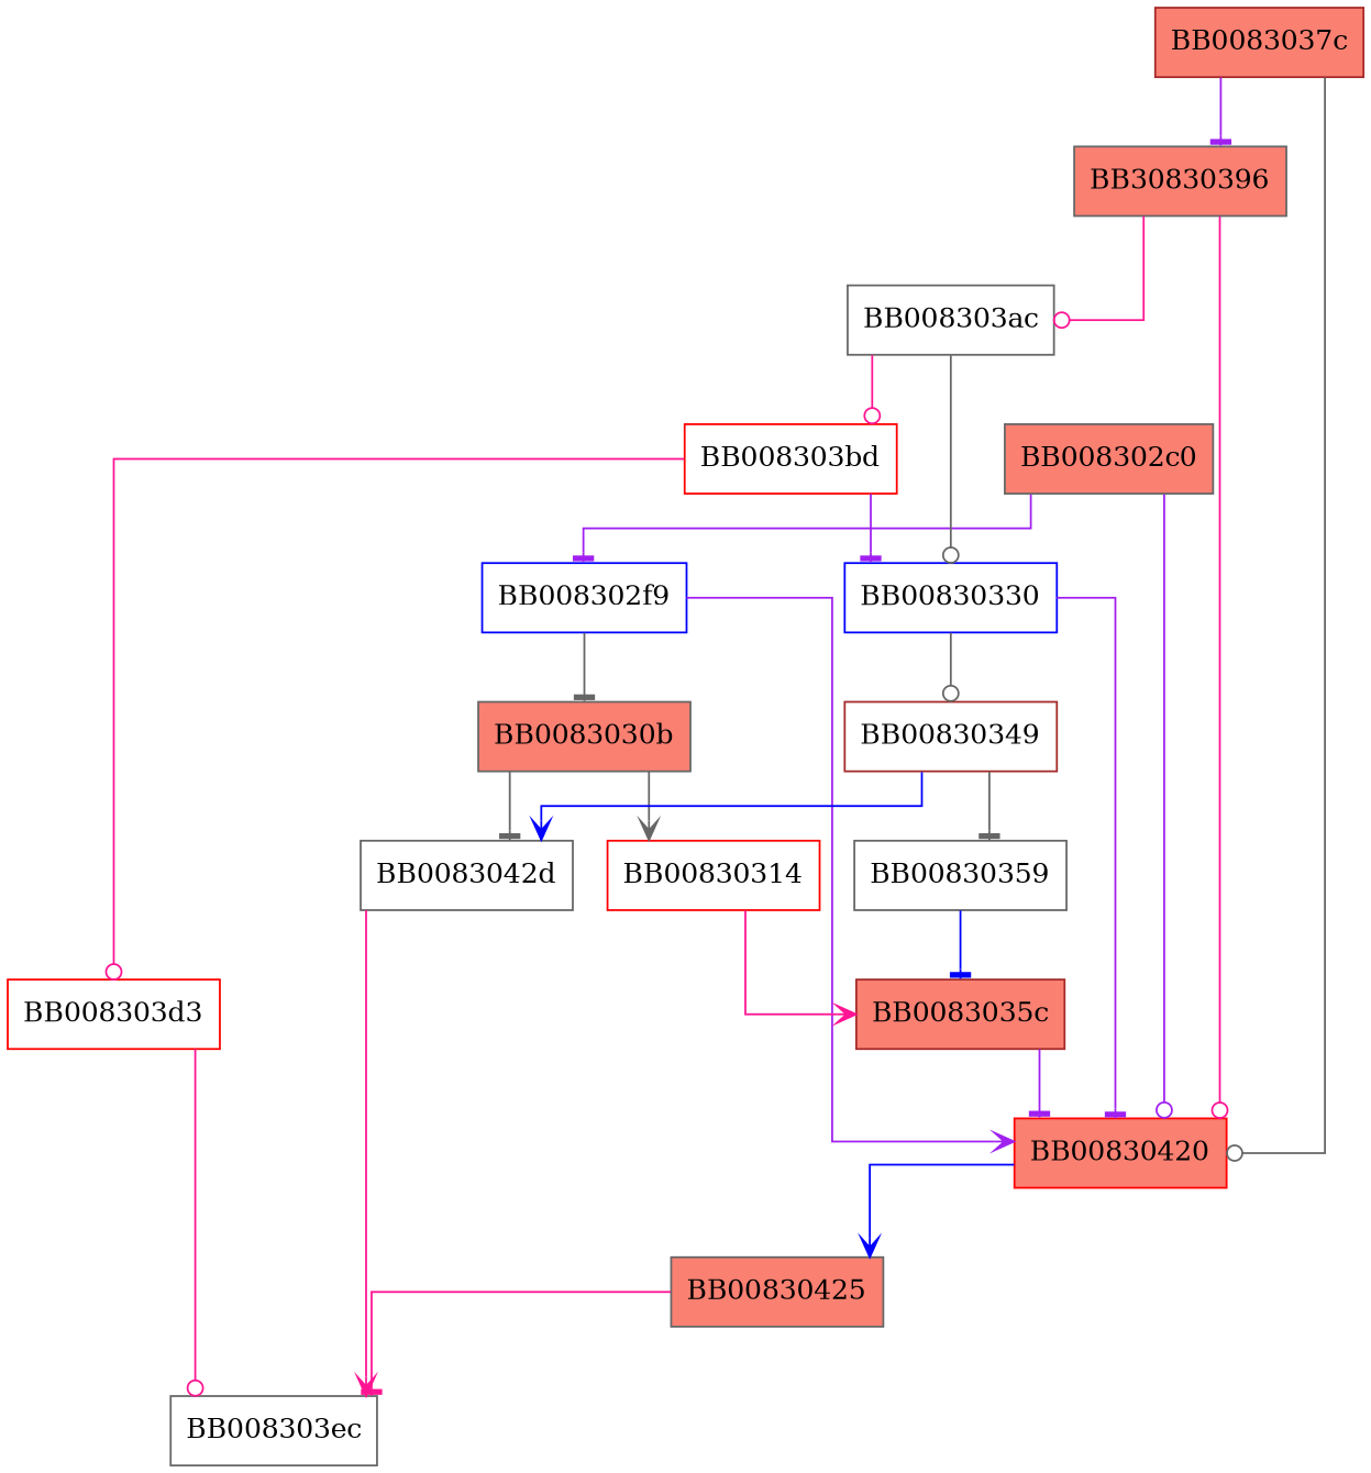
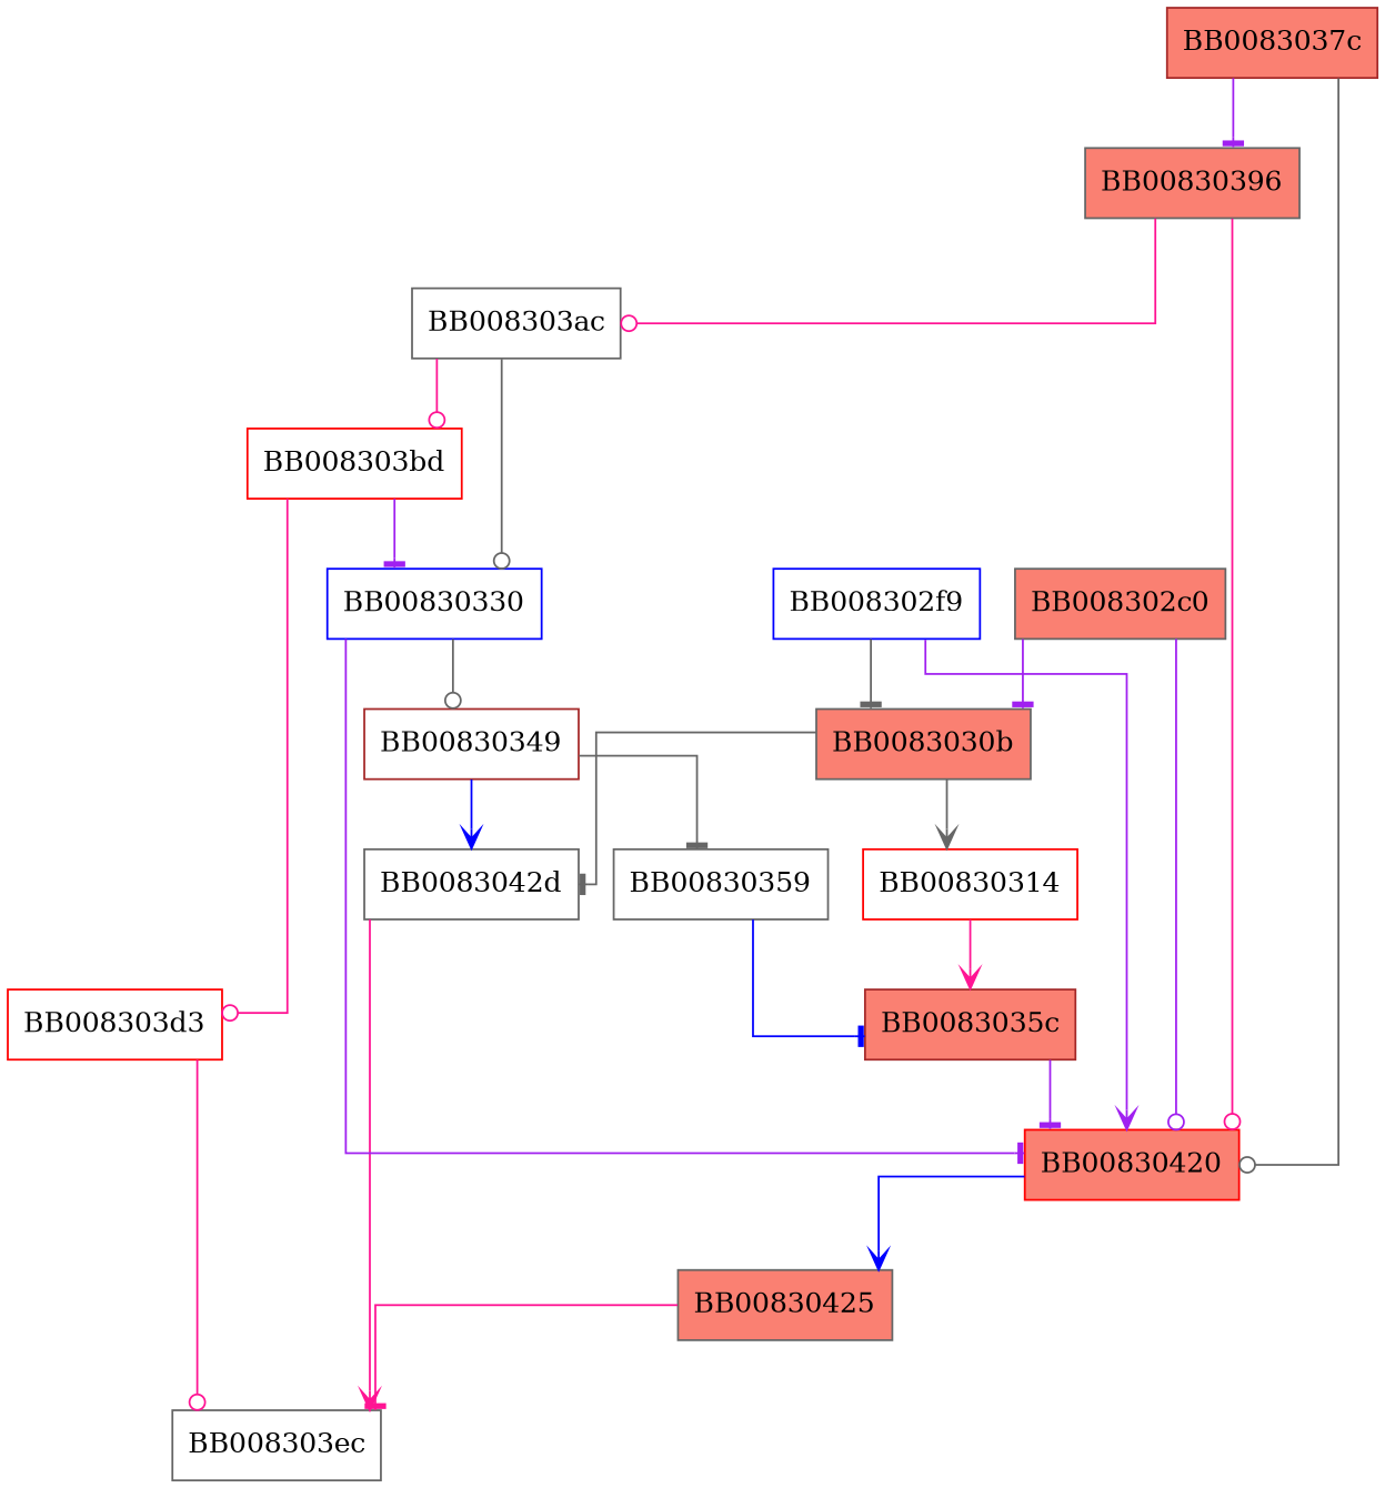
  digraph {
    splines=ortho
    node [color=gray40 fillcolor=white shape=box style=filled]
    edge [arrowhead=tee color=deeppink]
    BB008302c0 [fillcolor=salmon]
    BB00830420 [color=red fillcolor=salmon]
    BB008302f9 [color=blue]
    BB00830425 [fillcolor=salmon]
    BB0083030b [fillcolor=salmon]
    BB008303ec
    BB0083042d
    BB00830314 [color=red]
    BB0083035c [color=brown fillcolor=salmon]
    BB0083037c [color=brown fillcolor=salmon]
-   BB00830396 [fillcolor=salmon label=BB30830396]
+   BB00830396 [fillcolor=salmon]
    BB00830330 [color=blue]
    BB00830349 [color=brown]
    BB00830359
    BB008303ac
    BB008303bd [color=red]
    BB008303d3 [color=red]
    BB008302c0 -> BB00830420 [arrowhead=odot color=purple]
-   BB008302c0 -> BB008302f9 [color=purple]
+   BB008302c0 -> BB0083030b [color=purple]
    BB00830420 -> BB00830425 [arrowhead=vee color=blue]
    BB008302f9 -> BB00830420 [arrowhead=vee color=purple]
    BB008302f9 -> BB0083030b [color=gray40]
    BB00830425 -> BB008303ec
    BB0083030b -> BB0083042d [color=gray40]
    BB0083030b -> BB00830314 [arrowhead=vee color=gray40]
    BB0083042d -> BB008303ec [arrowhead=vee]
    BB00830314 -> BB0083035c [arrowhead=vee]
    BB0083035c -> BB00830420 [color=purple]
    BB0083037c -> BB00830420 [arrowhead=odot color=gray40]
    BB0083037c -> BB00830396 [color=purple]
    BB00830396 -> BB00830420 [arrowhead=odot]
    BB00830396 -> BB008303ac [arrowhead=odot]
    BB00830330 -> BB00830420 [color=purple]
    BB00830330 -> BB00830349 [arrowhead=odot color=gray40]
    BB00830349 -> BB0083042d [arrowhead=vee color=blue]
    BB00830349 -> BB00830359 [color=gray40]
    BB00830359 -> BB0083035c [color=blue]
    BB008303ac -> BB00830330 [arrowhead=odot color=gray40]
    BB008303ac -> BB008303bd [arrowhead=odot]
    BB008303bd -> BB00830330 [color=purple]
    BB008303bd -> BB008303d3 [arrowhead=odot]
    BB008303d3 -> BB008303ec [arrowhead=odot]
  }
